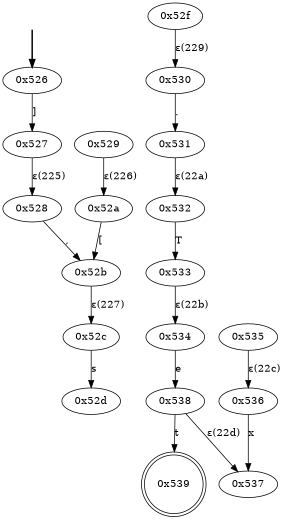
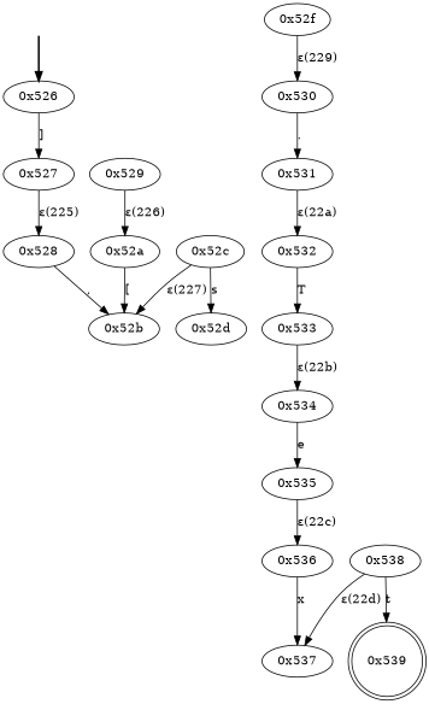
  digraph {
    fake [style=invisible]
    "0x526" [root=true]
    "0x527"
    "0x528"
    "0x52b"
    "0x529"
    "0x52a"
    "0x52c"
    "0x52d"
    "0x52f"
    "0x530"
    "0x531"
    "0x532"
    "0x533"
    "0x534"
    "0x535"
    "0x536"
    "0x537"
    "0x538"
    "0x539" [shape=doublecircle]
    fake -> "0x526" [style=bold]
    "0x526" -> "0x527" [label="]"]
    "0x527" -> "0x528" [label="ε(225)"]
    "0x528" -> "0x52b" [label=","]
-   "0x52b" -> "0x52c" [label="ε(227)"]
+   "0x52c" -> "0x52b" [label="ε(227)"]
    "0x529" -> "0x52a" [label="ε(226)"]
    "0x52a" -> "0x52b" [label="["]
    "0x52c" -> "0x52d" [label=s]
    "0x52f" -> "0x530" [label="ε(229)"]
    "0x530" -> "0x531" [label="."]
    "0x531" -> "0x532" [label="ε(22a)"]
    "0x532" -> "0x533" [label=T]
    "0x533" -> "0x534" [label="ε(22b)"]
-   "0x534" -> "0x538" [label=e]
+   "0x534" -> "0x535" [label=e]
    "0x535" -> "0x536" [label="ε(22c)"]
    "0x536" -> "0x537" [label=x]
    "0x538" -> "0x537" [label="ε(22d)"]
    "0x538" -> "0x539" [label=t]
  }
